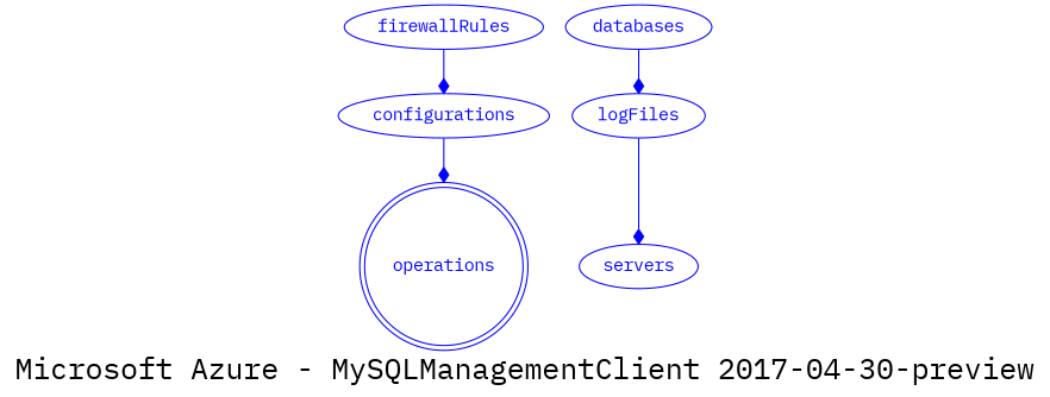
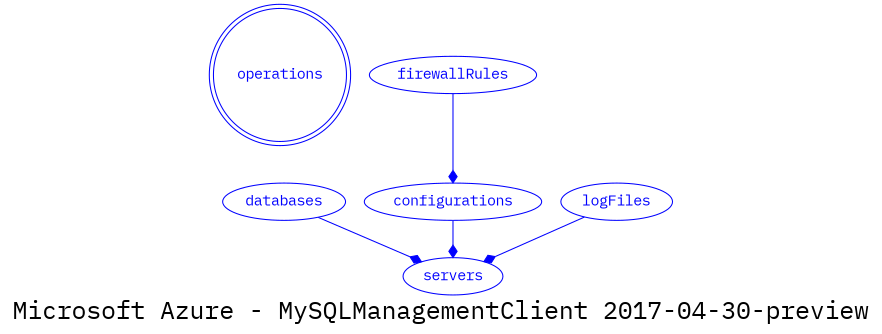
  digraph {
    fontname="IBM Plex Mono"
    fontsize=24
    label="Microsoft Azure - MySQLManagementClient 2017-04-30-preview"
    splines=true
    node [color=blue fontcolor=blue fontname="IBM Plex Mono" shape=ellipse]
    edge [arrowhead=diamond arrowtail=none color=blue fontcolor=blue fontname="IBM Plex Mono"]
    operations [shape=doublecircle]
    databases
    servers
    configurations
    firewallRules
    logFiles
-   databases -> logFiles
-   configurations -> operations
+   databases -> servers
+   configurations -> servers
    firewallRules -> configurations
    logFiles -> servers
  }
